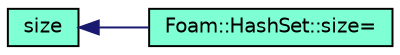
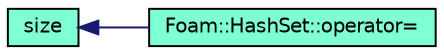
  digraph {
    rankdir=LR
    node [color=black fillcolor=aquamarine fontname=Helvetica fontsize=10 shape=record style=filled]
    n1 [fontcolor=black height=0.2 label=size width=0.4]
-   n2 [height=0.2 label="Foam::HashSet::size=" width=0.4]
+   n2 [height=0.2 label="Foam::HashSet::operator=" width=0.4]
    n1 -> n2 [color=midnightblue dir=back fontname=Helvetica fontsize=10 labelfontname=Helvetica labelfontsize=10 style=solid]
  }
